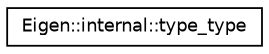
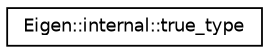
  digraph {
    rankdir=TB
-   n1 [color=black fillcolor=white fontname=Helvetica fontsize=10 height=0.2 label="Eigen::internal::type_type" shape=record style=filled width=0.4]
+   n1 [color=black fillcolor=white fontname=Helvetica fontsize=10 height=0.2 label="Eigen::internal::true_type" shape=record style=filled width=0.4]
  }
